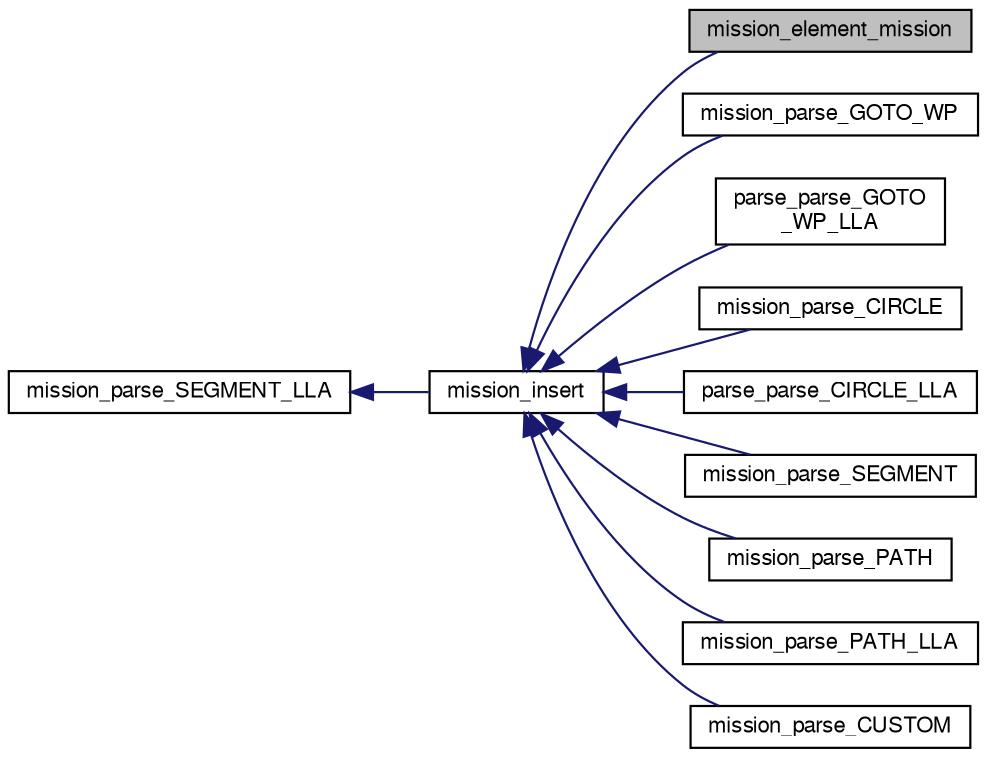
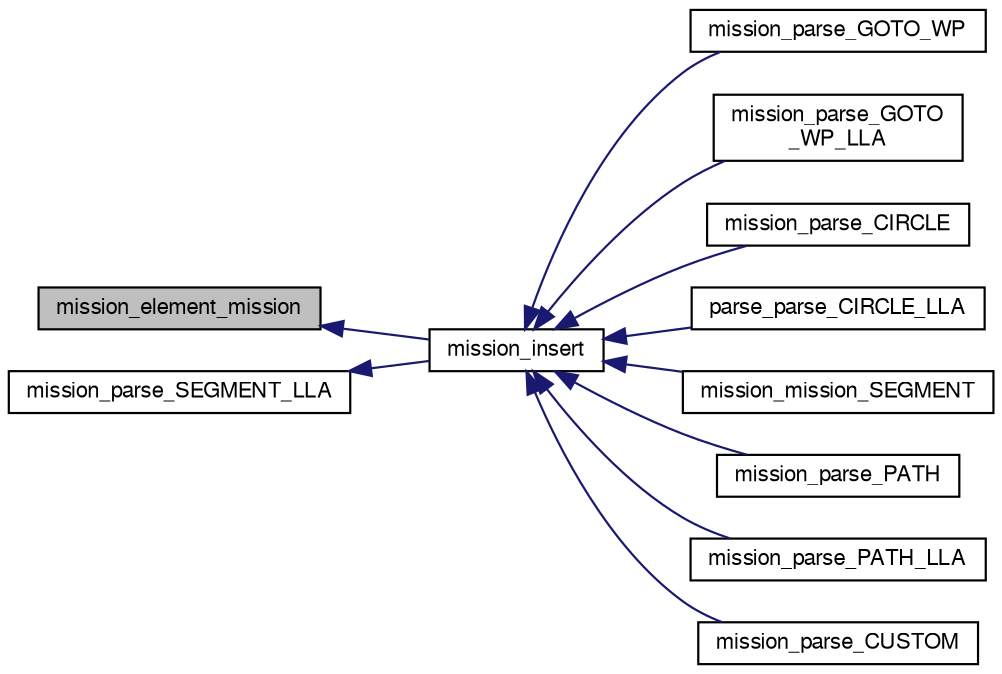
  digraph {
    rankdir=LR
    node [color=black fillcolor=white fontname=FreeSans fontsize=10 shape=record style=filled]
    edge [color=midnightblue dir=back fontname=FreeSans fontsize=10 labelfontname=FreeSans labelfontsize=10 style=solid]
    n1 [fillcolor=grey75 fontcolor=black height=0.2 label=mission_element_mission width=0.4]
    n2 [height=0.2 label=mission_insert width=0.4]
    n3 [height=0.2 label=mission_parse_GOTO_WP width=0.4]
-   n4 [height=0.2 label="parse_parse_GOTO\l_WP_LLA" width=0.4]
+   n4 [height=0.2 label="mission_parse_GOTO\l_WP_LLA" width=0.4]
    n5 [height=0.2 label=mission_parse_CIRCLE width=0.4]
    n6 [height=0.2 label=parse_parse_CIRCLE_LLA width=0.4]
-   n7 [height=0.2 label=mission_parse_SEGMENT width=0.4]
+   n7 [height=0.2 label=mission_mission_SEGMENT width=0.4]
    n8 [height=0.2 label=mission_parse_PATH width=0.4]
    n9 [height=0.2 label=mission_parse_PATH_LLA width=0.4]
    n10 [height=0.2 label=mission_parse_CUSTOM width=0.4]
    n11 [height=0.2 label=mission_parse_SEGMENT_LLA width=0.4]
-   n2 -> n1
+   n1 -> n2
    n2 -> n3
    n2 -> n4
    n2 -> n5
    n2 -> n6
    n2 -> n7
    n2 -> n8
    n2 -> n9
    n2 -> n10
    n11 -> n2
  }
